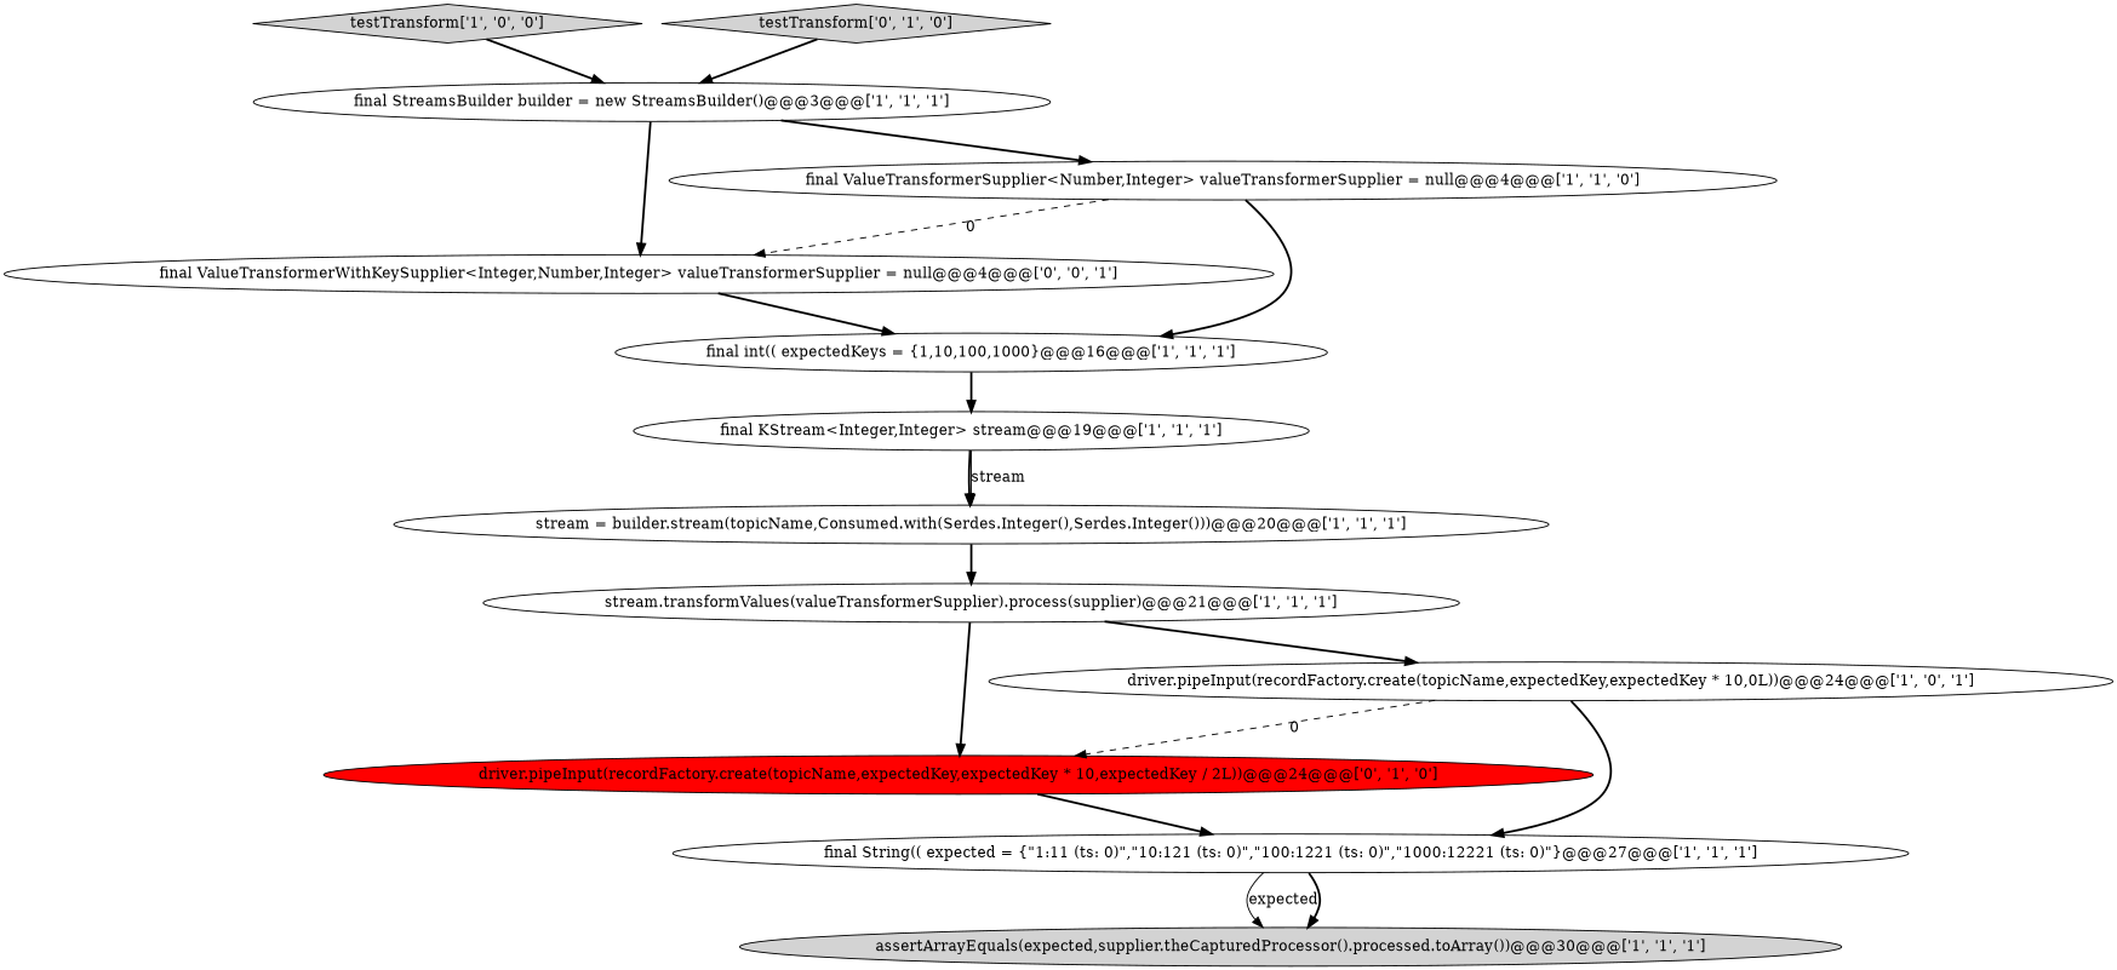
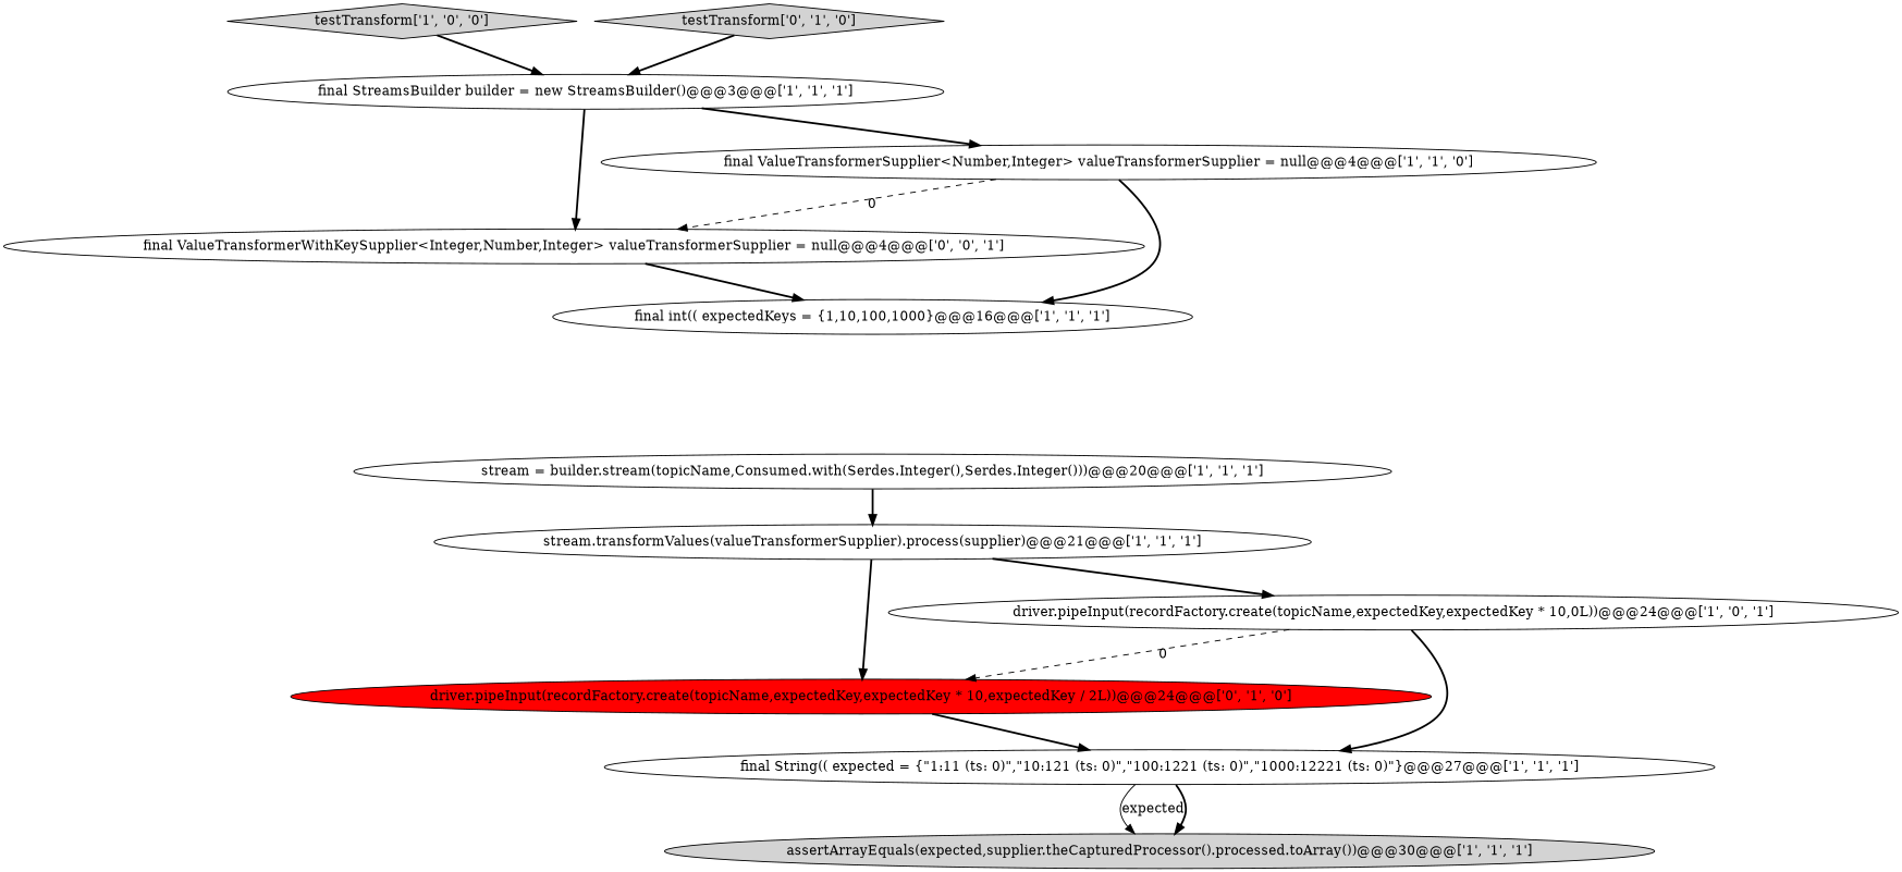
  digraph {
    node [fillcolor=white shape=ellipse style=filled]
    edge [style=bold]
    n1 [fillcolor=lightgray label="testTransform['1', '0', '0']" shape=diamond]
    n2 [label="final StreamsBuilder builder = new StreamsBuilder()@@@3@@@['1', '1', '1']"]
    n3 [label="final ValueTransformerWithKeySupplier<Integer,Number,Integer> valueTransformerSupplier = null@@@4@@@['0', '0', '1']"]
    n4 [label="final ValueTransformerSupplier<Number,Integer> valueTransformerSupplier = null@@@4@@@['1', '1', '0']"]
    n5 [fillcolor=lightgray label="testTransform['0', '1', '0']" shape=diamond]
-   n6 [label="final KStream<Integer,Integer> stream@@@19@@@['1', '1', '1']"]
    n7 [label="stream = builder.stream(topicName,Consumed.with(Serdes.Integer(),Serdes.Integer()))@@@20@@@['1', '1', '1']"]
    n8 [label="stream.transformValues(valueTransformerSupplier).process(supplier)@@@21@@@['1', '1', '1']"]
    n9 [label="final int(( expectedKeys = {1,10,100,1000}@@@16@@@['1', '1', '1']"]
    n10 [fillcolor=red label="driver.pipeInput(recordFactory.create(topicName,expectedKey,expectedKey * 10,expectedKey / 2L))@@@24@@@['0', '1', '0']"]
    n11 [label="driver.pipeInput(recordFactory.create(topicName,expectedKey,expectedKey * 10,0L))@@@24@@@['1', '0', '1']"]
    n12 [label="final String(( expected = {\"1:11 (ts: 0)\",\"10:121 (ts: 0)\",\"100:1221 (ts: 0)\",\"1000:12221 (ts: 0)\"}@@@27@@@['1', '1', '1']"]
    n13 [fillcolor=lightgray label="assertArrayEquals(expected,supplier.theCapturedProcessor().processed.toArray())@@@30@@@['1', '1', '1']"]
    n1 -> n2
    n2 -> n3
    n2 -> n4
    n3 -> n9
    n4 -> n3 [label=0 style=dashed]
    n4 -> n9
    n5 -> n2
-   n6 -> n7
-   n6 -> n7 [label=stream style=solid]
    n7 -> n8
    n8 -> n10
    n8 -> n11
-   n9 -> n6
    n10 -> n12
    n11 -> n10 [label=0 style=dashed]
    n11 -> n12
    n12 -> n13 [label=expected style=solid]
    n12 -> n13
  }
